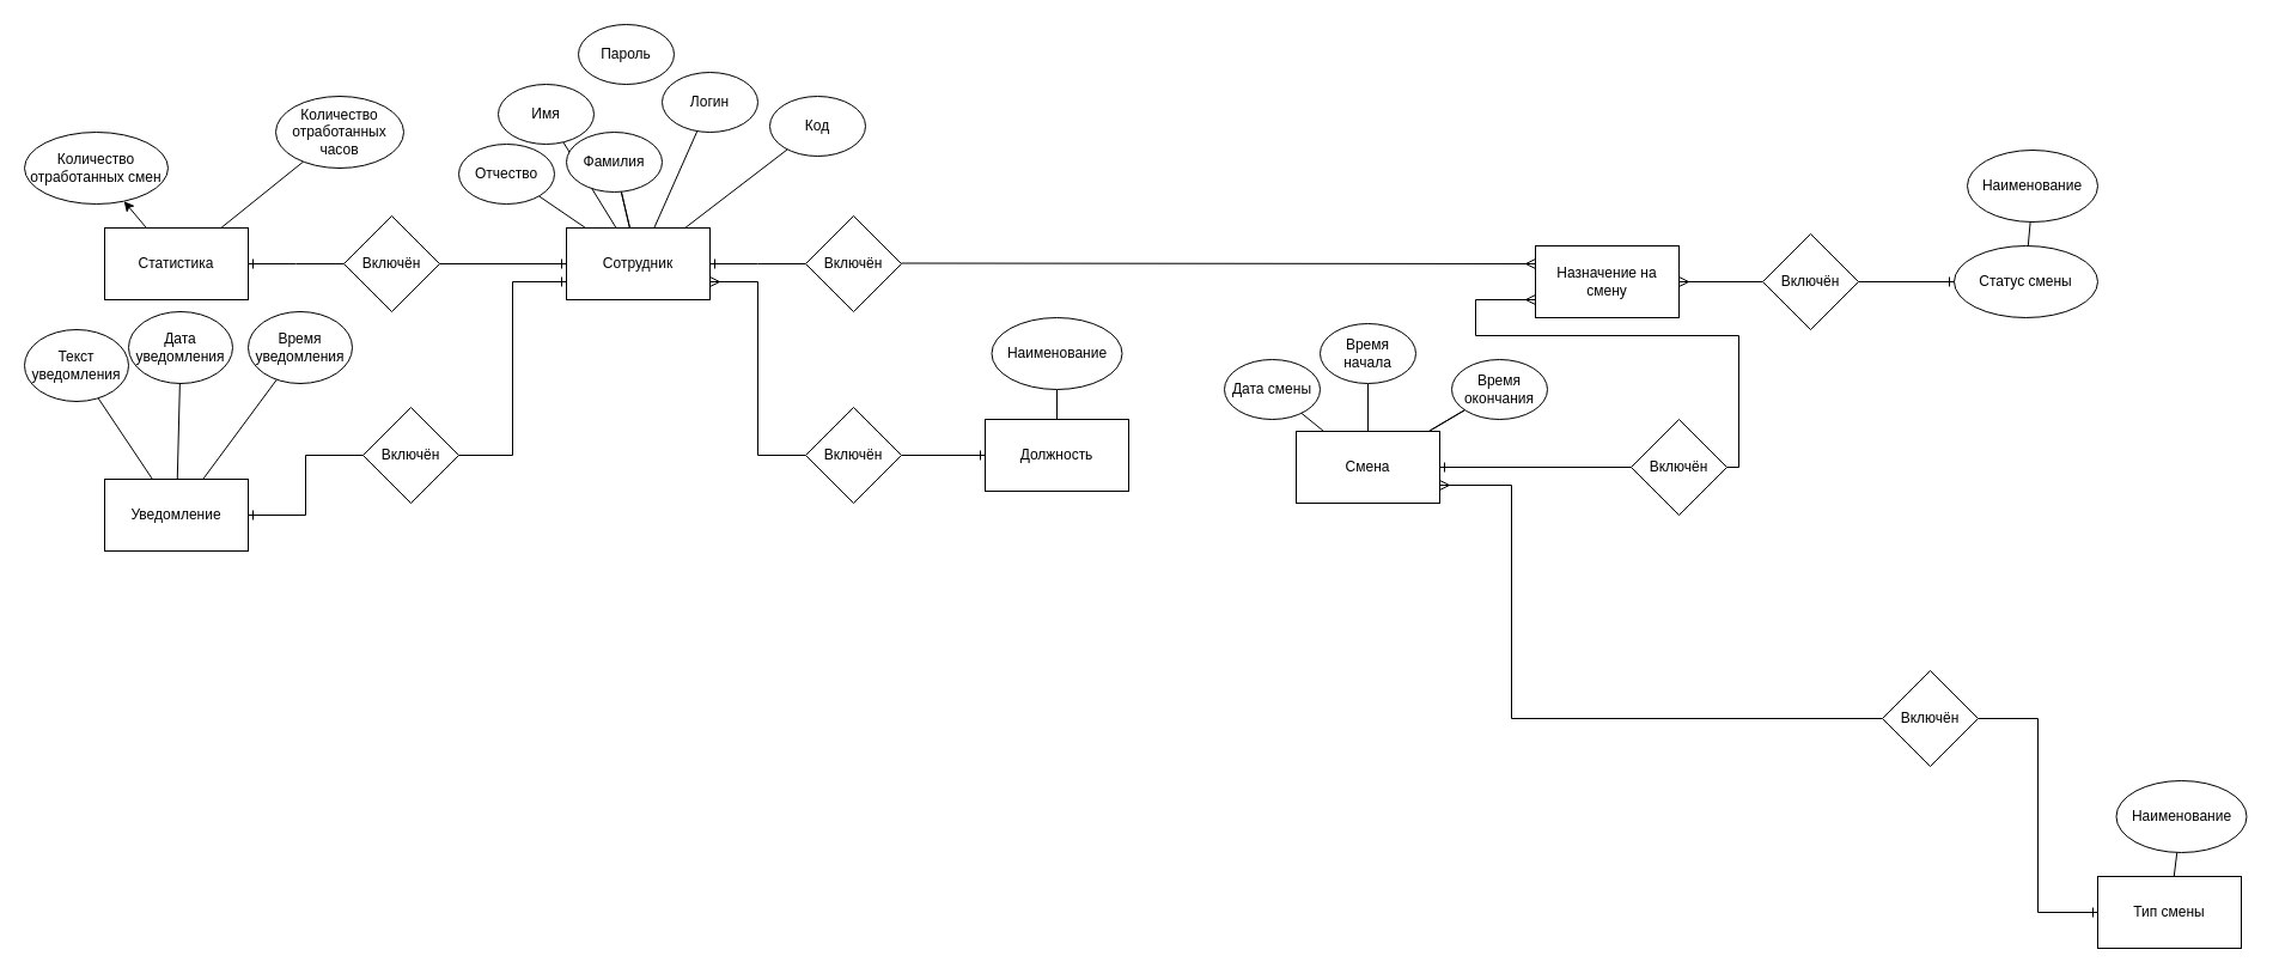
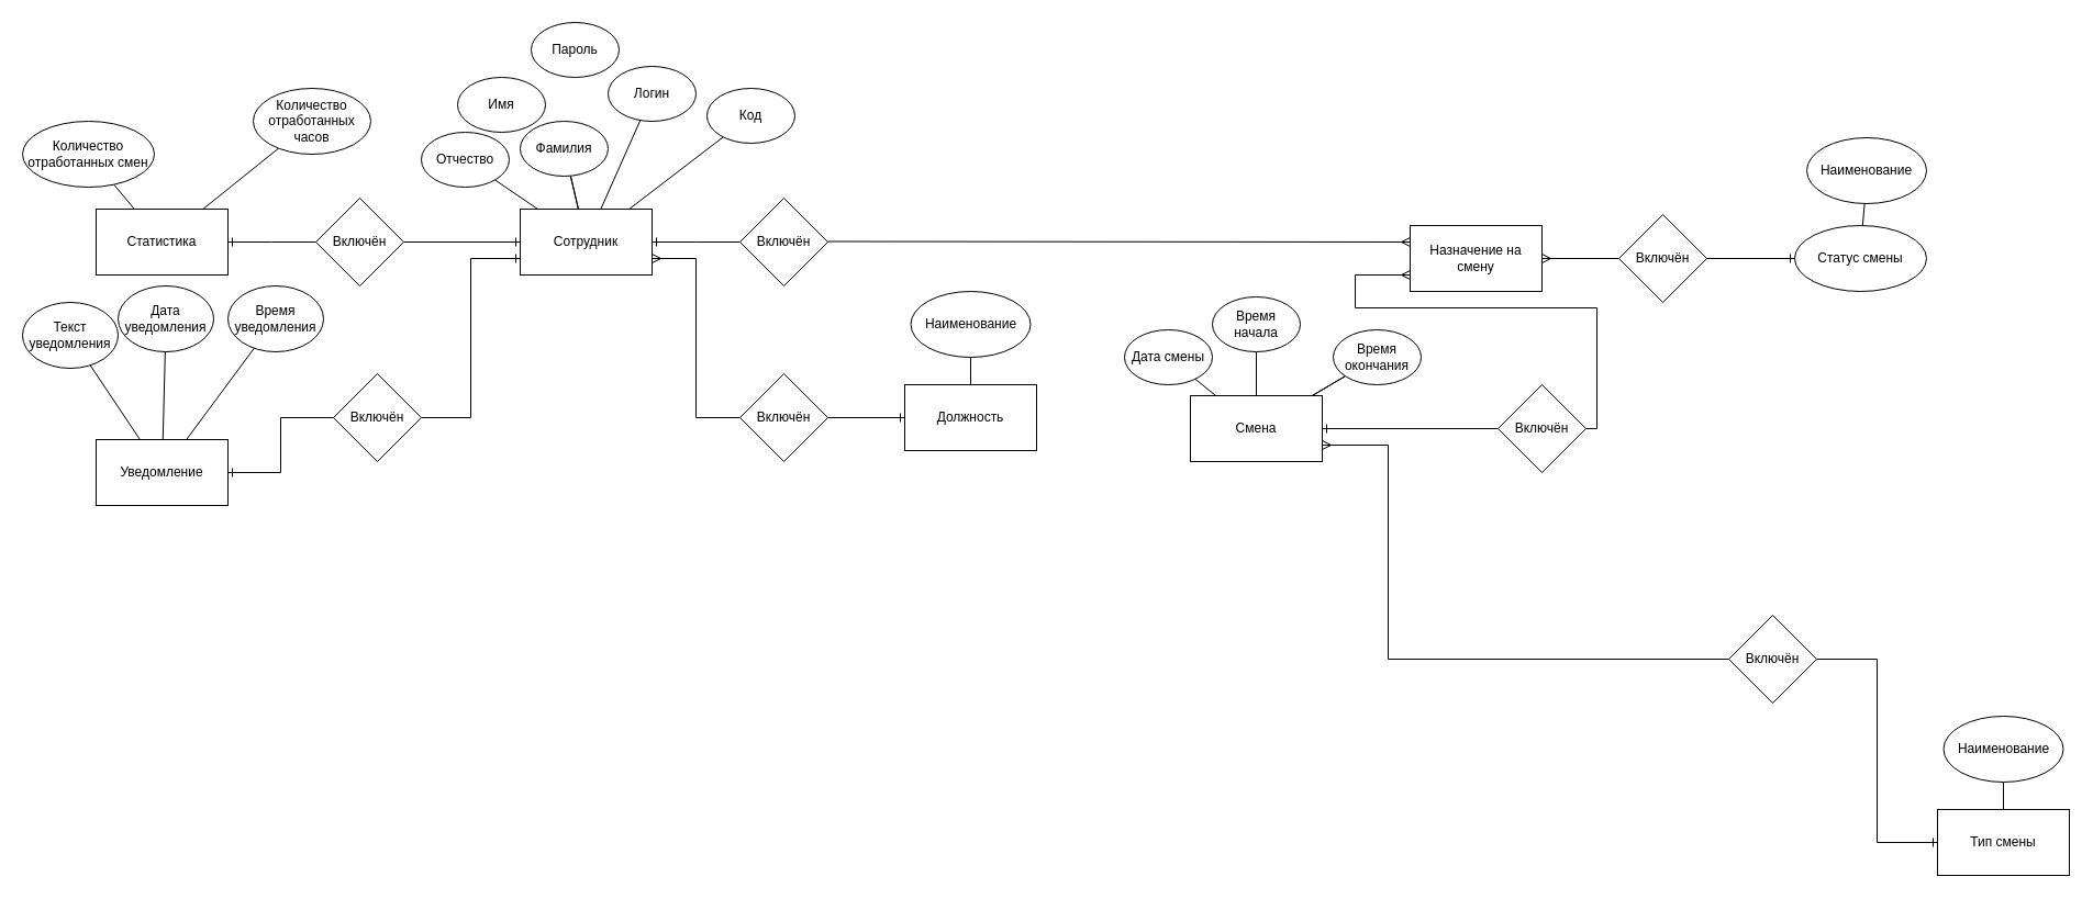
  <mxCell id="0" />
  <mxCell id="1" parent="0" />
  <mxCell id="2" value="Сотрудник" style="rounded=0;whiteSpace=wrap;html=1;" parent="1" vertex="1"><mxGeometry x="473" y="190" width="120" height="60" as="geometry" /></mxCell>
  <mxCell id="3" value="" style="endArrow=none;html=1;rounded=0;" parent="1" source="2" target="4" edge="1"><mxGeometry width="50" height="50" relative="1" as="geometry"><mxPoint x="583" y="180" as="sourcePoint" /><mxPoint x="603" y="150" as="targetPoint" /></mxGeometry></mxCell>
  <mxCell id="4" value="Код" style="ellipse;whiteSpace=wrap;html=1;" parent="1" vertex="1"><mxGeometry x="643" y="80" width="80" height="50" as="geometry" /></mxCell>
  <mxCell id="5" value="" style="endArrow=none;html=1;rounded=0;" parent="1" source="2" target="14" edge="1"><mxGeometry width="50" height="50" relative="1" as="geometry"><mxPoint x="490" y="180" as="sourcePoint" /><mxPoint x="523" y="140" as="targetPoint" /></mxGeometry></mxCell>
- <mxCell id="6" value="" style="endArrow=none;html=1;rounded=0;" parent="1" source="2" target="7" edge="1"><mxGeometry width="50" height="50" relative="1" as="geometry"><mxPoint x="403" y="160" as="sourcePoint" /><mxPoint x="436" y="120" as="targetPoint" /></mxGeometry></mxCell>
  <mxCell id="7" value="Имя" style="ellipse;whiteSpace=wrap;html=1;" parent="1" vertex="1"><mxGeometry x="416" y="70" width="80" height="50" as="geometry" /></mxCell>
  <mxCell id="8" value="" style="endArrow=none;html=1;rounded=0;" parent="1" source="2" target="9" edge="1"><mxGeometry width="50" height="50" relative="1" as="geometry"><mxPoint x="486" y="120" as="sourcePoint" /><mxPoint x="519" y="80" as="targetPoint" /></mxGeometry></mxCell>
  <mxCell id="9" value="Отчество" style="ellipse;whiteSpace=wrap;html=1;" parent="1" vertex="1"><mxGeometry x="383" y="120" width="80" height="50" as="geometry" /></mxCell>
  <mxCell id="10" value="" style="endArrow=none;html=1;rounded=0;" parent="1" source="2" target="11" edge="1"><mxGeometry width="50" height="50" relative="1" as="geometry"><mxPoint x="333" y="240" as="sourcePoint" /><mxPoint x="366" y="200" as="targetPoint" /></mxGeometry></mxCell>
  <mxCell id="11" value="Логин" style="ellipse;whiteSpace=wrap;html=1;" parent="1" vertex="1"><mxGeometry x="553" y="60" width="80" height="50" as="geometry" /></mxCell>
  <mxCell id="12" value="Пароль" style="ellipse;whiteSpace=wrap;html=1;" parent="1" vertex="1"><mxGeometry x="483" y="20" width="80" height="50" as="geometry" /></mxCell>
  <mxCell id="13" value="" style="endArrow=none;html=1;rounded=0;" parent="1" source="2" target="14" edge="1"><mxGeometry width="50" height="50" relative="1" as="geometry"><mxPoint x="520" y="190" as="sourcePoint" /><mxPoint x="467" y="69" as="targetPoint" /></mxGeometry></mxCell>
  <mxCell id="14" value="Фамилия" style="ellipse;whiteSpace=wrap;html=1;" parent="1" vertex="1"><mxGeometry x="473" y="110" width="80" height="50" as="geometry" /></mxCell>
  <mxCell id="15" value="Смена" style="rounded=0;whiteSpace=wrap;html=1;" parent="1" vertex="1"><mxGeometry x="1083" y="360" width="120" height="60" as="geometry" /></mxCell>
  <mxCell id="16" value="" style="endArrow=none;html=1;rounded=0;" parent="1" source="15" target="22" edge="1"><mxGeometry width="50" height="50" relative="1" as="geometry"><mxPoint x="1100" y="350" as="sourcePoint" /><mxPoint x="1133" y="310" as="targetPoint" /></mxGeometry></mxCell>
  <mxCell id="17" value="" style="endArrow=none;html=1;rounded=0;" parent="1" source="15" target="18" edge="1"><mxGeometry width="50" height="50" relative="1" as="geometry"><mxPoint x="1013" y="330" as="sourcePoint" /><mxPoint x="1046" y="290" as="targetPoint" /></mxGeometry></mxCell>
  <mxCell id="18" value="Время начала" style="ellipse;whiteSpace=wrap;html=1;" parent="1" vertex="1"><mxGeometry x="1103" y="270" width="80" height="50" as="geometry" /></mxCell>
  <mxCell id="19" value="" style="endArrow=none;html=1;rounded=0;" parent="1" source="15" target="20" edge="1"><mxGeometry width="50" height="50" relative="1" as="geometry"><mxPoint x="1096" y="290" as="sourcePoint" /><mxPoint x="1129" y="250" as="targetPoint" /></mxGeometry></mxCell>
  <mxCell id="20" value="Дата смены" style="ellipse;whiteSpace=wrap;html=1;" parent="1" vertex="1"><mxGeometry x="1023" y="300" width="80" height="50" as="geometry" /></mxCell>
  <mxCell id="21" value="" style="endArrow=none;html=1;rounded=0;" parent="1" source="15" target="22" edge="1"><mxGeometry width="50" height="50" relative="1" as="geometry"><mxPoint x="1130" y="360" as="sourcePoint" /><mxPoint x="1077" y="239" as="targetPoint" /></mxGeometry></mxCell>
  <mxCell id="22" value="Время окончания" style="ellipse;whiteSpace=wrap;html=1;" parent="1" vertex="1"><mxGeometry x="1213" y="300" width="80" height="50" as="geometry" /></mxCell>
  <mxCell id="23" value="" style="endArrow=none;html=1;rounded=0;startArrow=ERone;startFill=0;edgeStyle=orthogonalEdgeStyle;" parent="1" source="2" edge="1"><mxGeometry width="50" height="50" relative="1" as="geometry"><mxPoint x="773" y="330" as="sourcePoint" /><mxPoint x="673" y="220" as="targetPoint" /></mxGeometry></mxCell>
  <mxCell id="24" value="Включён" style="rhombus;whiteSpace=wrap;html=1;" parent="1" vertex="1"><mxGeometry x="673" y="180" width="80" height="80" as="geometry" /></mxCell>
  <mxCell id="25" value="" style="endArrow=ERmany;html=1;rounded=0;entryX=0;entryY=0.25;entryDx=0;entryDy=0;endFill=0;edgeStyle=orthogonalEdgeStyle;" parent="1" target="45" edge="1"><mxGeometry width="50" height="50" relative="1" as="geometry"><mxPoint x="753" y="219.5" as="sourcePoint" /><mxPoint x="833" y="219.5" as="targetPoint" /></mxGeometry></mxCell>
  <mxCell id="26" value="" style="endArrow=ERone;html=1;rounded=0;entryX=0;entryY=0.5;entryDx=0;entryDy=0;edgeStyle=orthogonalEdgeStyle;exitX=1;exitY=0.5;exitDx=0;exitDy=0;endFill=0;" parent="1" source="62" target="52" edge="1"><mxGeometry width="50" height="50" relative="1" as="geometry"><mxPoint x="1623" y="830" as="sourcePoint" /><mxPoint x="1495.446" y="640.45" as="targetPoint" /></mxGeometry></mxCell>
  <mxCell id="27" value="Статистика" style="rounded=0;whiteSpace=wrap;html=1;" parent="1" vertex="1"><mxGeometry x="87" y="190" width="120" height="60" as="geometry" /></mxCell>
  <mxCell id="28" value="" style="endArrow=none;html=1;rounded=0;" parent="1" source="27" target="29" edge="1"><mxGeometry width="50" height="50" relative="1" as="geometry"><mxPoint x="17" y="160" as="sourcePoint" /><mxPoint x="50" y="120" as="targetPoint" /></mxGeometry></mxCell>
  <mxCell id="29" value="Количество отработанных часов" style="ellipse;whiteSpace=wrap;html=1;" parent="1" vertex="1"><mxGeometry x="230" y="80" width="107" height="60" as="geometry" /></mxCell>
- <mxCell id="30" value="" style="endArrow=classic;html=1;rounded=0;" parent="1" source="27" target="31" edge="1"><mxGeometry width="50" height="50" relative="1" as="geometry"><mxPoint x="100" y="120" as="sourcePoint" /><mxPoint x="133" y="80" as="targetPoint" /></mxGeometry></mxCell>
+ <mxCell id="30" value="" style="endArrow=none;html=1;rounded=0;" parent="1" source="27" target="31" edge="1"><mxGeometry width="50" height="50" relative="1" as="geometry"><mxPoint x="100" y="120" as="sourcePoint" /><mxPoint x="133" y="80" as="targetPoint" /></mxGeometry></mxCell>
  <mxCell id="31" value="Количество отработанных смен" style="ellipse;whiteSpace=wrap;html=1;" parent="1" vertex="1"><mxGeometry x="20" y="110" width="120" height="60" as="geometry" /></mxCell>
  <mxCell id="32" value="" style="endArrow=none;html=1;rounded=0;startArrow=ERone;startFill=0;edgeStyle=orthogonalEdgeStyle;" parent="1" source="27" edge="1"><mxGeometry width="50" height="50" relative="1" as="geometry"><mxPoint x="387" y="330" as="sourcePoint" /><mxPoint x="287" y="220" as="targetPoint" /></mxGeometry></mxCell>
  <mxCell id="33" value="Включён" style="rhombus;whiteSpace=wrap;html=1;" parent="1" vertex="1"><mxGeometry x="287" y="180" width="80" height="80" as="geometry" /></mxCell>
  <mxCell id="34" value="" style="endArrow=none;html=1;rounded=0;startArrow=ERone;startFill=0;edgeStyle=orthogonalEdgeStyle;entryX=1;entryY=0.5;entryDx=0;entryDy=0;exitX=0;exitY=0.5;exitDx=0;exitDy=0;" parent="1" source="2" target="33" edge="1"><mxGeometry width="50" height="50" relative="1" as="geometry"><mxPoint x="250" y="330" as="sourcePoint" /><mxPoint x="330" y="330" as="targetPoint" /></mxGeometry></mxCell>
  <mxCell id="35" value="Уведомление" style="rounded=0;whiteSpace=wrap;html=1;" parent="1" vertex="1"><mxGeometry x="87" y="400" width="120" height="60" as="geometry" /></mxCell>
  <mxCell id="36" value="" style="endArrow=none;html=1;rounded=0;" parent="1" source="35" target="37" edge="1"><mxGeometry width="50" height="50" relative="1" as="geometry"><mxPoint x="17" y="290" as="sourcePoint" /><mxPoint x="50" y="250" as="targetPoint" /></mxGeometry></mxCell>
  <mxCell id="37" value="Дата уведомления" style="ellipse;whiteSpace=wrap;html=1;" parent="1" vertex="1"><mxGeometry x="107" y="260" width="87" height="60" as="geometry" /></mxCell>
  <mxCell id="38" value="" style="endArrow=none;html=1;rounded=0;" parent="1" source="35" target="39" edge="1"><mxGeometry width="50" height="50" relative="1" as="geometry"><mxPoint x="100" y="250" as="sourcePoint" /><mxPoint x="133" y="210" as="targetPoint" /></mxGeometry></mxCell>
  <mxCell id="39" value="Текст уведомления" style="ellipse;whiteSpace=wrap;html=1;" parent="1" vertex="1"><mxGeometry x="20" y="275" width="87" height="60" as="geometry" /></mxCell>
  <mxCell id="40" value="" style="endArrow=none;html=1;rounded=0;startArrow=ERone;startFill=0;edgeStyle=orthogonalEdgeStyle;" parent="1" source="35" target="41" edge="1"><mxGeometry width="50" height="50" relative="1" as="geometry"><mxPoint x="387" y="460" as="sourcePoint" /><mxPoint x="287" y="350" as="targetPoint" /></mxGeometry></mxCell>
  <mxCell id="41" value="Включён" style="rhombus;whiteSpace=wrap;html=1;" parent="1" vertex="1"><mxGeometry x="303" y="340" width="80" height="80" as="geometry" /></mxCell>
  <mxCell id="42" value="" style="endArrow=none;html=1;rounded=0;startArrow=ERone;startFill=0;edgeStyle=orthogonalEdgeStyle;entryX=1;entryY=0.5;entryDx=0;entryDy=0;exitX=0;exitY=0.75;exitDx=0;exitDy=0;" parent="1" source="2" target="41" edge="1"><mxGeometry width="50" height="50" relative="1" as="geometry"><mxPoint x="496" y="390" as="sourcePoint" /><mxPoint x="353" y="500" as="targetPoint" /></mxGeometry></mxCell>
  <mxCell id="43" value="" style="endArrow=none;html=1;rounded=0;" parent="1" source="35" target="44" edge="1"><mxGeometry width="50" height="50" relative="1" as="geometry"><mxPoint x="243" y="335" as="sourcePoint" /><mxPoint x="140" y="235" as="targetPoint" /></mxGeometry></mxCell>
  <mxCell id="44" value="Время уведомления" style="ellipse;whiteSpace=wrap;html=1;" parent="1" vertex="1"><mxGeometry x="207" y="260" width="87" height="60" as="geometry" /></mxCell>
  <mxCell id="45" value="Назначение на смену" style="rounded=0;whiteSpace=wrap;html=1;" parent="1" vertex="1"><mxGeometry x="1283" y="205" width="120" height="60" as="geometry" /></mxCell>
  <mxCell id="46" value="" style="endArrow=none;html=1;rounded=0;startArrow=ERone;startFill=0;edgeStyle=orthogonalEdgeStyle;exitX=1;exitY=0.5;exitDx=0;exitDy=0;entryX=0;entryY=0.5;entryDx=0;entryDy=0;" parent="1" source="15" target="47" edge="1"><mxGeometry width="50" height="50" relative="1" as="geometry"><mxPoint x="1143" y="485" as="sourcePoint" /><mxPoint x="1223" y="485" as="targetPoint" /></mxGeometry></mxCell>
  <mxCell id="47" value="Включён" style="rhombus;whiteSpace=wrap;html=1;" parent="1" vertex="1"><mxGeometry x="1363" y="350" width="80" height="80" as="geometry" /></mxCell>
  <mxCell id="48" value="" style="endArrow=ERmany;html=1;rounded=0;entryX=0;entryY=0.75;entryDx=0;entryDy=0;endFill=0;edgeStyle=orthogonalEdgeStyle;exitX=1;exitY=0.5;exitDx=0;exitDy=0;" parent="1" source="47" target="45" edge="1"><mxGeometry width="50" height="50" relative="1" as="geometry"><mxPoint x="1143" y="314.5" as="sourcePoint" /><mxPoint x="1313" y="315" as="targetPoint" /><Array as="points"><mxPoint x="1453" y="390" /><mxPoint x="1453" y="280" /><mxPoint x="1233" y="280" /><mxPoint x="1233" y="250" /></Array></mxGeometry></mxCell>
  <mxCell id="49" value="Должность" style="rounded=0;whiteSpace=wrap;html=1;" parent="1" vertex="1"><mxGeometry x="823" y="350" width="120" height="60" as="geometry" /></mxCell>
  <mxCell id="50" value="" style="endArrow=none;html=1;rounded=0;" parent="1" source="49" target="51" edge="1"><mxGeometry width="50" height="50" relative="1" as="geometry"><mxPoint x="853" y="360" as="sourcePoint" /><mxPoint x="884" y="320" as="targetPoint" /></mxGeometry></mxCell>
  <mxCell id="51" value="Наименование" style="ellipse;whiteSpace=wrap;html=1;" parent="1" vertex="1"><mxGeometry x="828.5" y="265" width="109" height="60" as="geometry" /></mxCell>
- <mxCell id="52" value="Тип смены" style="rounded=0;whiteSpace=wrap;html=1;" parent="1" vertex="1"><mxGeometry x="1753" y="732" width="120" height="60" as="geometry" /></mxCell>
+ <mxCell id="52" value="Тип смены" style="rounded=0;whiteSpace=wrap;html=1;" parent="1" vertex="1"><mxGeometry x="1763" y="737" width="120" height="60" as="geometry" /></mxCell>
  <mxCell id="53" value="" style="endArrow=none;html=1;rounded=0;" parent="1" source="52" target="54" edge="1"><mxGeometry width="50" height="50" relative="1" as="geometry"><mxPoint x="1793" y="747" as="sourcePoint" /><mxPoint x="1824" y="707" as="targetPoint" /></mxGeometry></mxCell>
  <mxCell id="54" value="Наименование" style="ellipse;whiteSpace=wrap;html=1;" parent="1" vertex="1"><mxGeometry x="1768.5" y="652" width="109" height="60" as="geometry" /></mxCell>
  <mxCell id="55" value="Статус смены" style="ellipse;whiteSpace=wrap;html=1;" parent="1" vertex="1"><mxGeometry x="1633" y="205" width="120" height="60" as="geometry" /></mxCell>
  <mxCell id="56" value="" style="endArrow=none;html=1;rounded=0;" parent="1" source="55" target="57" edge="1"><mxGeometry width="50" height="50" relative="1" as="geometry"><mxPoint x="1723" y="215" as="sourcePoint" /><mxPoint x="1754" y="175" as="targetPoint" /></mxGeometry></mxCell>
  <mxCell id="57" value="Наименование" style="ellipse;whiteSpace=wrap;html=1;" parent="1" vertex="1"><mxGeometry x="1644" y="125" width="109" height="60" as="geometry" /></mxCell>
  <mxCell id="58" value="" style="endArrow=none;html=1;rounded=0;startArrow=ERmany;startFill=0;edgeStyle=orthogonalEdgeStyle;exitX=1;exitY=0.5;exitDx=0;exitDy=0;entryX=0;entryY=0.5;entryDx=0;entryDy=0;" parent="1" source="45" target="59" edge="1"><mxGeometry width="50" height="50" relative="1" as="geometry"><mxPoint x="1443" y="205" as="sourcePoint" /><mxPoint x="1463" y="300" as="targetPoint" /></mxGeometry></mxCell>
  <mxCell id="59" value="Включён" style="rhombus;whiteSpace=wrap;html=1;" parent="1" vertex="1"><mxGeometry x="1473" y="195" width="80" height="80" as="geometry" /></mxCell>
  <mxCell id="60" value="" style="endArrow=ERone;html=1;rounded=0;entryX=0;entryY=0.5;entryDx=0;entryDy=0;endFill=0;edgeStyle=orthogonalEdgeStyle;exitX=1;exitY=0.5;exitDx=0;exitDy=0;" parent="1" source="59" target="55" edge="1"><mxGeometry width="50" height="50" relative="1" as="geometry"><mxPoint x="1543" y="299.5" as="sourcePoint" /><mxPoint x="1683" y="205" as="targetPoint" /></mxGeometry></mxCell>
  <mxCell id="61" value="" style="endArrow=none;html=1;rounded=0;startArrow=ERmany;startFill=0;edgeStyle=orthogonalEdgeStyle;exitX=1;exitY=0.75;exitDx=0;exitDy=0;entryX=0;entryY=0.5;entryDx=0;entryDy=0;" parent="1" source="15" target="62" edge="1"><mxGeometry width="50" height="50" relative="1" as="geometry"><mxPoint x="1053" y="335" as="sourcePoint" /><mxPoint x="1073" y="430" as="targetPoint" /><Array as="points"><mxPoint x="1263" y="405" /><mxPoint x="1263" y="600" /></Array></mxGeometry></mxCell>
  <mxCell id="62" value="Включён" style="rhombus;whiteSpace=wrap;html=1;" parent="1" vertex="1"><mxGeometry x="1573" y="560" width="80" height="80" as="geometry" /></mxCell>
  <mxCell id="63" value="" style="endArrow=ERone;html=1;rounded=0;entryX=0;entryY=0.5;entryDx=0;entryDy=0;edgeStyle=orthogonalEdgeStyle;exitX=1;exitY=0.5;exitDx=0;exitDy=0;endFill=0;" parent="1" source="65" target="49" edge="1"><mxGeometry width="50" height="50" relative="1" as="geometry"><mxPoint x="653" y="636" as="sourcePoint" /><mxPoint x="793" y="573" as="targetPoint" /></mxGeometry></mxCell>
  <mxCell id="64" value="" style="endArrow=none;html=1;rounded=0;startArrow=ERmany;startFill=0;edgeStyle=orthogonalEdgeStyle;exitX=1;exitY=0.75;exitDx=0;exitDy=0;entryX=0;entryY=0.5;entryDx=0;entryDy=0;" parent="1" source="2" target="65" edge="1"><mxGeometry width="50" height="50" relative="1" as="geometry"><mxPoint x="533" y="291" as="sourcePoint" /><mxPoint x="563" y="486" as="targetPoint" /></mxGeometry></mxCell>
  <mxCell id="65" value="Включён" style="rhombus;whiteSpace=wrap;html=1;" parent="1" vertex="1"><mxGeometry x="673" y="340" width="80" height="80" as="geometry" /></mxCell>
